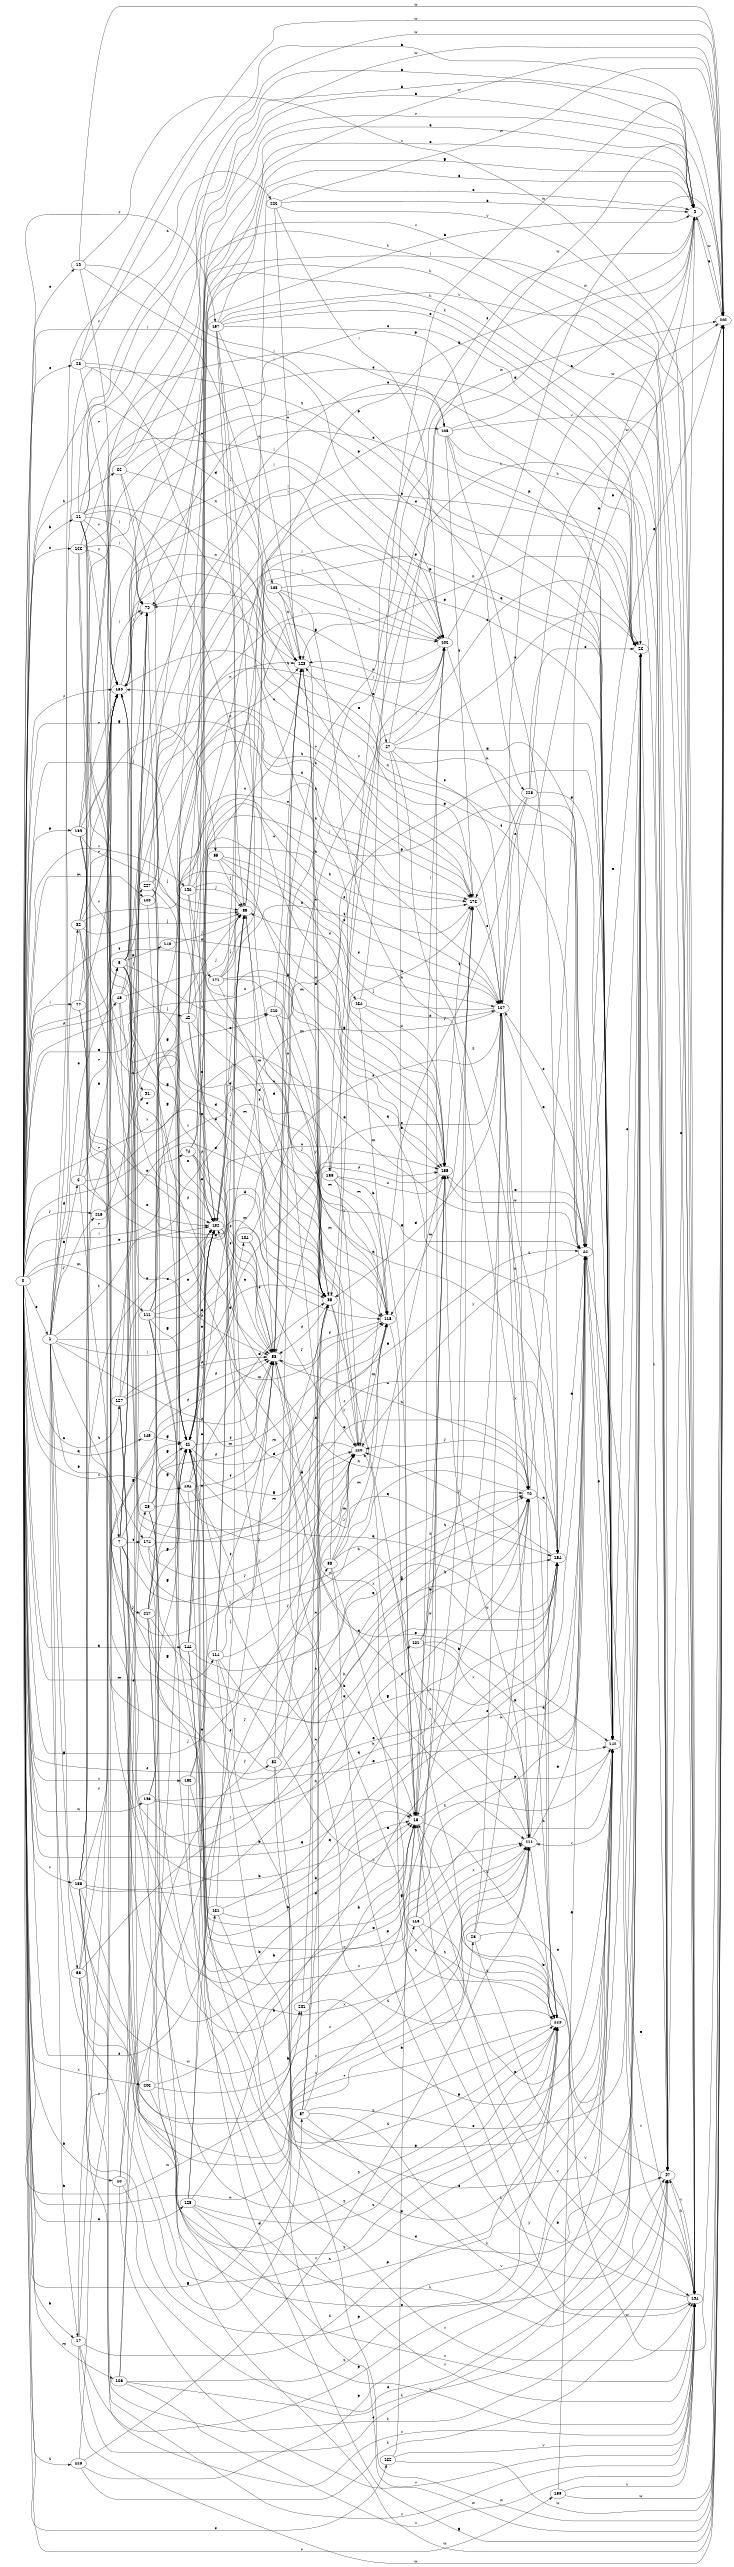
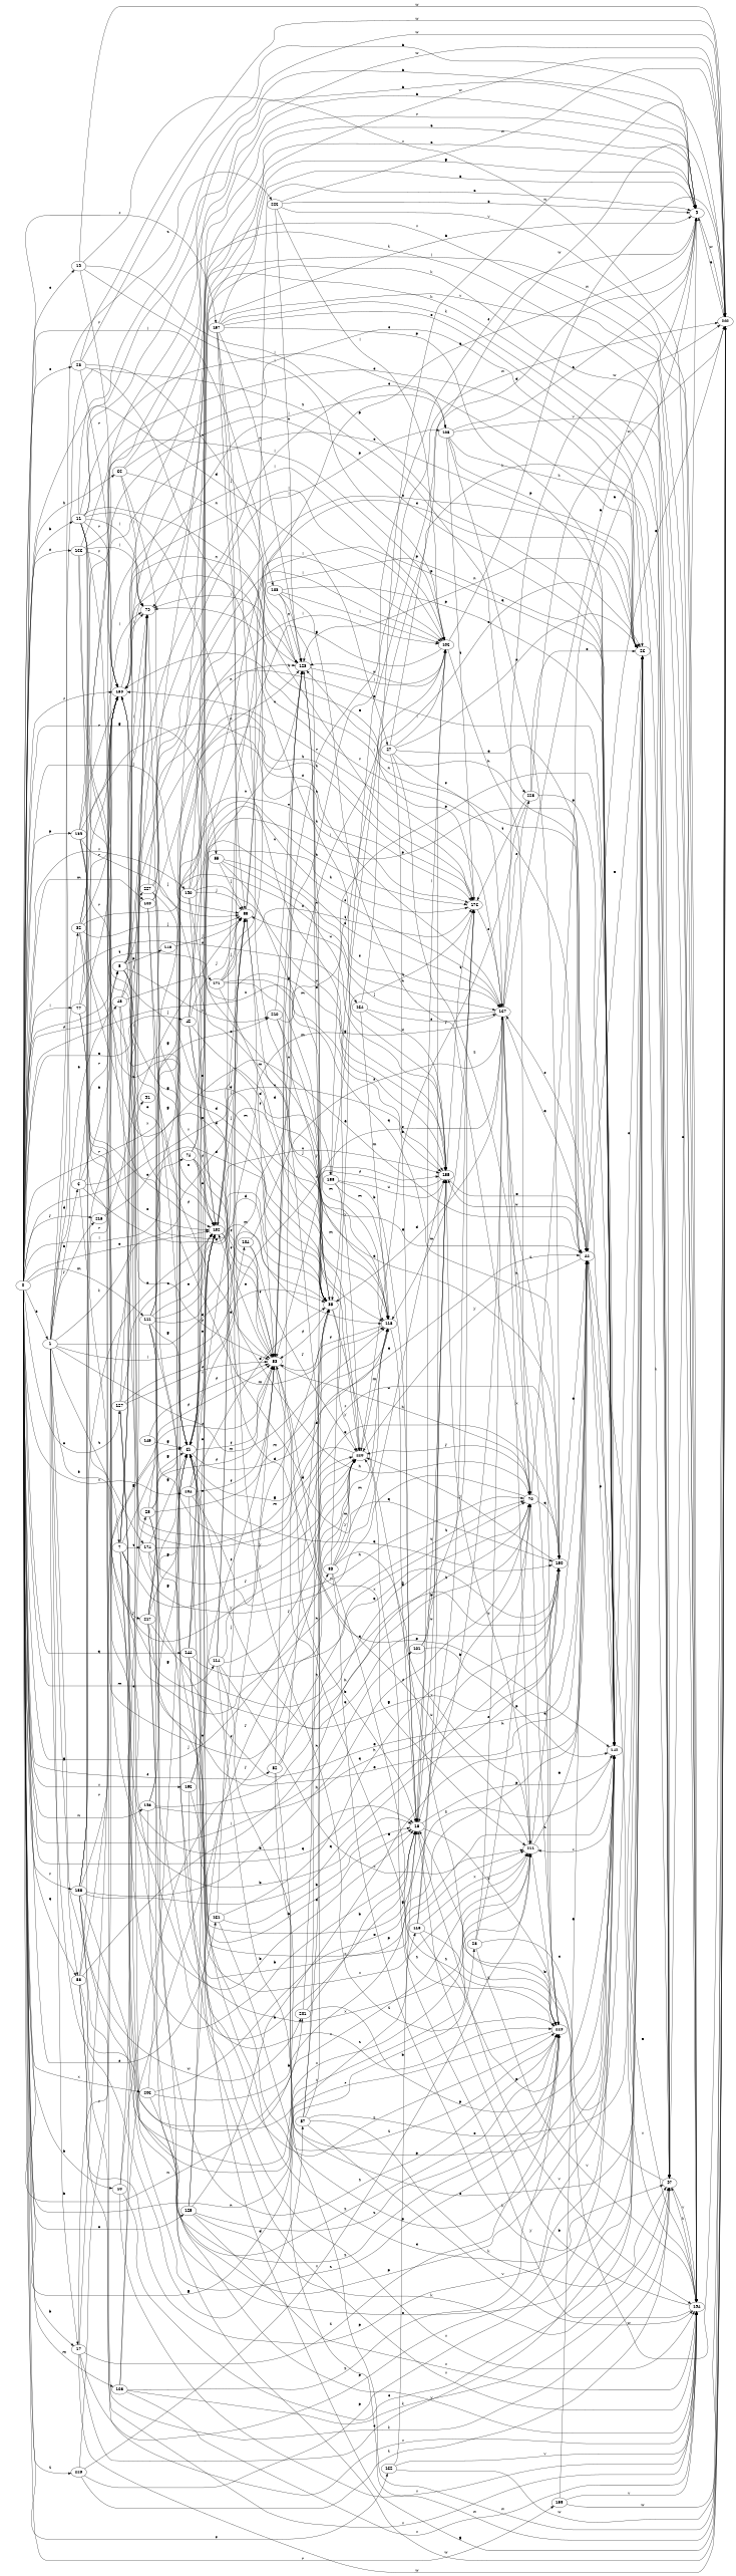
  strict digraph {
    fontname="DejaVu Sans"
    rankdir=LR
    node [fontname="DejaVu Sans"]
    edge [fontname="DejaVu Sans"]
    0
    1
    10
    11
    17
    19
    23
    27
    28
    42
    48
    52
    55
    66
    74
    77
    83
    88
    101
    103
    108
    109
    111
    114
    118
    125
    127
    132
    139
    144
    145
-   150 [label=154]
+   150
    155
    157
    158
    159
    161
    162
    164
    166
    171
    185
    186
    188
    190
    198
    201
    204
    206
    210
    215
    223
    6
    7
    8
    32
    35
    57
    58
    91
    104
    115
    174
    225
    226
    220
    194
    25
    26
    70
    202
    18
    79
    105
    176
    9
    97
    229
    142
    106
    123
    44
    167
    53
    211
    61
    217
    227
    140
    0 -> 1 [label=a]
    0 -> 10 [label=b]
    0 -> 11 [label=b]
    0 -> 17 [label=b]
    0 -> 19 [label=c]
    0 -> 23 [label=c]
    0 -> 27 [label=d]
    0 -> 28 [label=d]
    0 -> 42 [label=e]
    0 -> 48 [label=f]
    0 -> 52 [label=f]
    0 -> 55 [label=g]
    0 -> 66 [label=h]
    0 -> 74 [label=i]
    0 -> 77 [label=i]
    0 -> 83 [label=j]
    0 -> 88 [label=j]
    0 -> 101 [label=l]
    0 -> 103 [label=l]
    0 -> 108 [label=m]
    0 -> 109 [label=m]
    0 -> 111 [label=m]
    0 -> 114 [label=m]
    0 -> 118 [label=n]
    0 -> 125 [label=o]
    0 -> 127 [label=o]
    0 -> 132 [label=o]
    0 -> 139 [label=p]
    0 -> 144 [label=q]
-   0 -> 145 [label=q]
+   0 -> 58 [label=q]
    0 -> 150 [label=q]
    0 -> 155 [label=r]
    0 -> 157 [label=r]
    0 -> 158 [label=r]
    0 -> 159 [label=r]
    0 -> 161 [label=s]
    0 -> 162 [label=s]
    0 -> 164 [label=s]
    0 -> 166 [label=s]
    0 -> 171 [label=t]
    0 -> 185 [label=u]
    0 -> 186 [label=v]
    0 -> 188 [label=v]
    0 -> 190 [label=v]
    0 -> 198 [label=w]
    0 -> 201 [label=w]
    0 -> 204 [label=x]
    0 -> 206 [label=x]
    0 -> 210 [label=x]
    0 -> 215 [label=y]
    0 -> 223 [label=z]
    1 -> 17 [label=b]
    1 -> 201 [label=w]
    1 -> 215 [label=y]
    1 -> 6 [label=a]
    1 -> 7 [label=a]
    1 -> 8 [label=a]
    1 -> 32 [label=d]
    1 -> 35 [label=d]
    1 -> 57 [label=g]
    1 -> 58 [label=g]
    1 -> 91 [label=k]
    1 -> 104 [label=l]
    1 -> 115 [label=m]
    1 -> 174 [label=t]
    1 -> 225 [label=z]
    1 -> 226 [label=z]
    10 -> 220 [label=y]
    10 -> 194 [label=v]
    10 -> 25 [label=c]
    10 -> 26 [label=c]
    11 -> 132 [label=o]
    11 -> 159 [label=r]
    11 -> 185 [label=u]
    11 -> 115 [label=m]
    11 -> 70 [label=h]
    11 -> 202 [label=w]
    11 -> 18 [label=b]
    11 -> 79 [label=i]
    11 -> 105 [label=l]
    11 -> 176 [label=t]
    11 -> 9 [label=a]
    11 -> 97 [label=k]
    17 -> 159 [label=r]
    17 -> 185 [label=u]
    17 -> 26 [label=c]
    17 -> 202 [label=w]
    17 -> 229 [label=z]
    17 -> 142 [label=p]
    19 -> 159 [label=r]
    19 -> 194 [label=v]
    19 -> 202 [label=w]
    19 -> 142 [label=p]
    19 -> 106 [label=l]
    23 -> 159 [label=r]
    23 -> 185 [label=u]
    23 -> 202 [label=w]
    23 -> 9 [label=a]
    23 -> 123 [label=n]
    27 -> 26 [label=c]
    27 -> 202 [label=w]
    27 -> 18 [label=b]
    27 -> 229 [label=z]
    27 -> 106 [label=l]
    27 -> 44 [label=e]
    27 -> 167 [label=s]
    28 -> 194 [label=v]
    28 -> 26 [label=c]
    28 -> 70 [label=h]
    28 -> 167 [label=s]
    42 -> 88 [label=j]
    42 -> 132 [label=o]
    42 -> 35 [label=d]
    42 -> 97 [label=k]
    42 -> 167 [label=s]
    42 -> 53 [label=f]
    48 -> 150 [label=q]
    48 -> 185 [label=u]
    48 -> 26 [label=c]
    48 -> 79 [label=i]
    48 -> 53 [label=f]
    52 -> 35 [label=d]
    52 -> 26 [label=c]
    52 -> 70 [label=h]
    52 -> 202 [label=w]
    52 -> 123 [label=n]
    55 -> 88 [label=j]
    55 -> 185 [label=u]
    55 -> 115 [label=m]
    55 -> 167 [label=s]
    66 -> 115 [label=m]
    66 -> 26 [label=c]
    66 -> 79 [label=i]
    66 -> 9 [label=a]
    66 -> 123 [label=n]
    74 -> 132 [label=o]
    74 -> 70 [label=h]
    74 -> 202 [label=w]
    74 -> 142 [label=p]
    74 -> 53 [label=f]
    77 -> 132 [label=o]
    77 -> 159 [label=r]
    77 -> 220 [label=y]
    77 -> 9 [label=a]
    83 -> 185 [label=u]
    83 -> 115 [label=m]
    83 -> 220 [label=y]
    83 -> 176 [label=t]
    83 -> 97 [label=k]
    83 -> 229 [label=z]
    83 -> 211 [label=x]
    88 -> 132 [label=o]
    88 -> 9 [label=a]
    88 -> 142 [label=p]
    88 -> 53 [label=f]
    101 -> 185 [label=u]
    101 -> 176 [label=t]
    101 -> 142 [label=p]
-   101 -> 211 [label=x]
    103 -> 115 [label=m]
    103 -> 70 [label=h]
    103 -> 142 [label=p]
    103 -> 106 [label=l]
    103 -> 123 [label=n]
    108 -> 220 [label=y]
    108 -> 194 [label=v]
    108 -> 79 [label=i]
    108 -> 97 [label=k]
    108 -> 229 [label=z]
    109 -> 176 [label=t]
+   109 -> 229 [label=z]
    109 -> 106 [label=l]
    109 -> 61 [label=g]
    111 -> 132 [label=o]
    111 -> 185 [label=u]
    111 -> 35 [label=d]
    111 -> 220 [label=y]
    111 -> 142 [label=p]
    111 -> 106 [label=l]
    111 -> 123 [label=n]
    111 -> 44 [label=e]
    111 -> 61 [label=g]
    114 -> 88 [label=j]
    114 -> 35 [label=d]
    114 -> 220 [label=y]
    114 -> 202 [label=w]
    114 -> 142 [label=p]
    114 -> 106 [label=l]
    114 -> 211 [label=x]
    118 -> 185 [label=u]
    118 -> 176 [label=t]
    118 -> 229 [label=z]
    118 -> 142 [label=p]
    118 -> 211 [label=x]
    125 -> 132 [label=o]
    125 -> 194 [label=v]
    125 -> 97 [label=k]
    125 -> 229 [label=z]
    125 -> 44 [label=e]
    125 -> 53 [label=f]
    127 -> 132 [label=o]
    127 -> 35 [label=d]
    127 -> 18 [label=b]
    127 -> 79 [label=i]
    127 -> 229 [label=z]
    127 -> 53 [label=f]
    127 -> 211 [label=x]
    132 -> 88 [label=j]
    132 -> 150 [label=q]
    132 -> 9 [label=a]
    132 -> 142 [label=p]
    132 -> 44 [label=e]
    139 -> 88 [label=j]
    139 -> 132 [label=o]
    139 -> 159 [label=r]
    139 -> 35 [label=d]
    139 -> 115 [label=m]
    139 -> 142 [label=p]
    139 -> 167 [label=s]
    144 -> 132 [label=o]
    144 -> 150 [label=q]
    144 -> 194 [label=v]
    144 -> 9 [label=a]
    144 -> 229 [label=z]
    144 -> 123 [label=n]
    145 -> 53 [label=f]
    145 -> 61 [label=g]
    150 -> 159 [label=r]
    150 -> 220 [label=y]
    150 -> 44 [label=e]
    155 -> 132 [label=o]
    155 -> 150 [label=q]
    155 -> 159 [label=r]
    155 -> 194 [label=v]
    155 -> 70 [label=h]
    155 -> 97 [label=k]
    155 -> 229 [label=z]
    155 -> 106 [label=l]
    155 -> 211 [label=x]
    155 -> 61 [label=g]
    157 -> 88 [label=j]
    157 -> 194 [label=v]
    157 -> 26 [label=c]
    157 -> 9 [label=a]
    157 -> 97 [label=k]
    157 -> 229 [label=z]
    157 -> 142 [label=p]
    157 -> 123 [label=n]
    157 -> 211 [label=x]
    158 -> 194 [label=v]
    158 -> 202 [label=w]
    158 -> 44 [label=e]
    159 -> 79 [label=i]
    159 -> 106 [label=l]
    159 -> 123 [label=n]
    159 -> 44 [label=e]
    161 -> 88 [label=j]
    161 -> 70 [label=h]
    161 -> 18 [label=b]
    161 -> 229 [label=z]
    162 -> 194 [label=v]
    162 -> 202 [label=w]
    162 -> 18 [label=b]
    164 -> 185 [label=u]
    164 -> 115 [label=m]
    164 -> 202 [label=w]
    164 -> 167 [label=s]
    166 -> 159 [label=r]
    166 -> 26 [label=c]
    166 -> 18 [label=b]
    166 -> 79 [label=i]
    166 -> 106 [label=l]
    166 -> 53 [label=f]
    171 -> 88 [label=j]
    171 -> 150 [label=q]
    171 -> 35 [label=d]
    171 -> 115 [label=m]
    171 -> 176 [label=t]
    171 -> 142 [label=p]
    185 -> 176 [label=t]
    185 -> 44 [label=e]
    185 -> 53 [label=f]
    186 -> 132 [label=o]
    186 -> 194 [label=v]
    186 -> 53 [label=f]
    186 -> 211 [label=x]
    188 -> 185 [label=u]
    188 -> 115 [label=m]
    188 -> 220 [label=y]
    188 -> 26 [label=c]
    188 -> 18 [label=b]
    188 -> 97 [label=k]
    190 -> 88 [label=j]
    190 -> 132 [label=o]
    190 -> 150 [label=q]
    190 -> 185 [label=u]
    190 -> 26 [label=c]
    190 -> 97 [label=k]
    190 -> 167 [label=s]
    198 -> 150 [label=q]
    198 -> 70 [label=h]
    198 -> 176 [label=t]
    198 -> 142 [label=p]
    198 -> 61 [label=g]
    201 -> 35 [label=d]
    201 -> 18 [label=b]
    201 -> 142 [label=p]
    204 -> 132 [label=v]
    204 -> 35 [label=d]
    204 -> 70 [label=h]
    204 -> 142 [label=p]
    204 -> 53 [label=f]
    206 -> 26 [label=c]
    206 -> 18 [label=b]
    206 -> 44 [label=e]
    206 -> 61 [label=g]
    210 -> 115 [label=m]
    210 -> 220 [label=y]
    210 -> 142 [label=p]
    210 -> 123 [label=n]
    215 -> 88 [label=j]
    215 -> 35 [label=d]
    223 -> 159 [label=r]
    223 -> 97 [label=k]
    223 -> 142 [label=p]
    223 -> 211 [label=x]
    6 -> 159 [label=r]
    6 -> 8 [label=a]
    6 -> 35 [label=d]
    6 -> 70 [label=h]
    6 -> 202 [label=w]
    6 -> 44 [label=e]
    7 -> 150 [label=q]
    7 -> 174 [label=t]
    7 -> 220 [label=y]
    7 -> 18 [label=b]
    7 -> 79 [label=i]
    7 -> 105 [label=l]
    7 -> 229 [label=z]
    7 -> 53 [label=f]
    7 -> 217 [label=y]
    7 -> 227 [label=z]
    8 -> 210 [label=x]
    8 -> 35 [label=d]
    8 -> 115 [label=m]
    8 -> 194 [label=v]
-   8 -> 91 [label=i]
+   8 -> 79 [label=i]
    8 -> 105 [label=l]
    8 -> 176 [label=t]
    8 -> 142 [label=p]
    8 -> 53 [label=f]
    8 -> 140 [label=p]
    32 -> 88 [label=j]
    32 -> 159 [label=r]
    32 -> 35 [label=d]
    32 -> 26 [label=c]
    32 -> 18 [label=b]
    32 -> 79 [label=i]
    32 -> 167 [label=s]
    35 -> 220 [label=y]
    35 -> 229 [label=z]
    35 -> 123 [label=n]
    35 -> 53 [label=f]
    57 -> 35 [label=d]
    57 -> 115 [label=m]
    57 -> 194 [label=v]
    57 -> 26 [label=c]
    57 -> 97 [label=k]
    57 -> 167 [label=s]
    58 -> 159 [label=r]
    58 -> 194 [label=v]
    58 -> 70 [label=h]
    58 -> 142 [label=p]
    58 -> 53 [label=f]
    58 -> 211 [label=x]
    104 -> 220 [label=y]
    104 -> 167 [label=s]
    104 -> 53 [label=f]
    115 -> 18 [label=b]
    115 -> 53 [label=f]
    174 -> 115 [label=m]
    174 -> 220 [label=y]
    174 -> 18 [label=b]
    174 -> 61 [label=g]
    225 -> 220 [label=y]
    225 -> 26 [label=c]
    225 -> 202 [label=w]
    225 -> 176 [label=t]
    225 -> 142 [label=p]
-   225 -> 167 [label=s]
+   167 -> 225 [label=s]
    226 -> 194 [label=v]
    226 -> 202 [label=w]
    226 -> 9 [label=a]
    226 -> 106 [label=l]
    226 -> 123 [label=n]
    220 -> 88 [label=j]
    220 -> 115 [label=m]
    220 -> 61 [label=g]
    194 -> 220 [label=y]
    194 -> 18 [label=b]
    194 -> 79 [label=i]
    194 -> 97 [label=k]
    194 -> 44 [label=e]
    25 -> 115 [label=m]
    25 -> 194 [label=v]
    25 -> 176 [label=t]
    25 -> 53 [label=f]
    25 -> 211 [label=x]
    25 -> 61 [label=g]
    26 -> 97 [label=k]
    26 -> 123 [label=n]
    26 -> 44 [label=e]
    70 -> 150 [label=q]
    70 -> 159 [label=r]
    70 -> 220 [label=y]
    70 -> 9 [label=a]
    70 -> 229 [label=z]
    202 -> 9 [label=a]
    202 -> 44 [label=e]
    202 -> 61 [label=g]
    18 -> 185 [label=u]
    18 -> 194 [label=v]
    18 -> 229 [label=z]
    18 -> 142 [label=p]
    18 -> 106 [label=l]
    79 -> 61 [label=g]
    105 -> 150 [label=q]
    105 -> 194 [label=v]
    105 -> 176 [label=t]
    105 -> 9 [label=a]
    105 -> 97 [label=k]
    105 -> 142 [label=p]
    176 -> 115 [label=m]
    176 -> 123 [label=n]
    176 -> 167 [label=s]
    9 -> 159 [label=r]
    9 -> 35 [label=d]
    9 -> 202 [label=w]
    9 -> 53 [label=f]
    9 -> 61 [label=g]
    97 -> 194 [label=v]
    97 -> 18 [label=b]
    97 -> 9 [label=a]
    229 -> 159 [label=r]
    142 -> 26 [label=c]
    142 -> 211 [label=x]
    142 -> 61 [label=g]
    106 -> 70 [label=h]
    106 -> 202 [label=w]
    106 -> 18 [label=b]
    106 -> 123 [label=n]
    106 -> 61 [label=g]
    123 -> 35 [label=d]
    123 -> 79 [label=i]
    123 -> 106 [label=l]
    44 -> 159 [label=r]
    44 -> 185 [label=u]
    44 -> 220 [label=y]
    44 -> 194 [label=v]
    44 -> 79 [label=i]
    44 -> 142 [label=p]
    44 -> 167 [label=s]
    44 -> 61 [label=g]
    167 -> 88 [label=j]
    167 -> 159 [label=r]
    167 -> 35 [label=d]
    167 -> 70 [label=h]
    167 -> 202 [label=w]
    167 -> 18 [label=b]
    167 -> 9 [label=a]
    167 -> 229 [label=z]
    167 -> 44 [label=e]
    167 -> 211 [label=x]
    167 -> 61 [label=g]
    53 -> 132 [label=o]
    53 -> 70 [label=h]
    53 -> 202 [label=w]
    53 -> 18 [label=b]
    53 -> 229 [label=z]
    53 -> 123 [label=n]
    211 -> 150 [label=q]
    211 -> 185 [label=u]
    211 -> 202 [label=w]
    211 -> 44 [label=e]
    211 -> 53 [label=f]
    61 -> 132 [label=o]
    61 -> 150 [label=q]
    61 -> 185 [label=u]
    61 -> 26 [label=c]
    61 -> 176 [label=t]
    61 -> 44 [label=e]
    61 -> 53 [label=f]
    217 -> 150 [label=q]
    217 -> 202 [label=w]
    217 -> 176 [label=t]
    217 -> 9 [label=a]
    217 -> 229 [label=z]
    217 -> 123 [label=n]
    217 -> 44 [label=e]
    217 -> 61 [label=g]
    227 -> 132 [label=o]
    227 -> 26 [label=c]
    227 -> 9 [label=a]
    227 -> 106 [label=l]
    227 -> 211 [label=x]
    227 -> 61 [label=g]
    140 -> 88 [label=j]
  }
